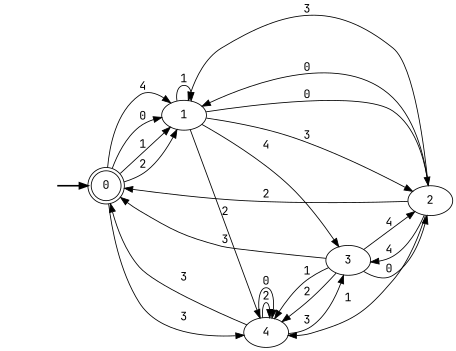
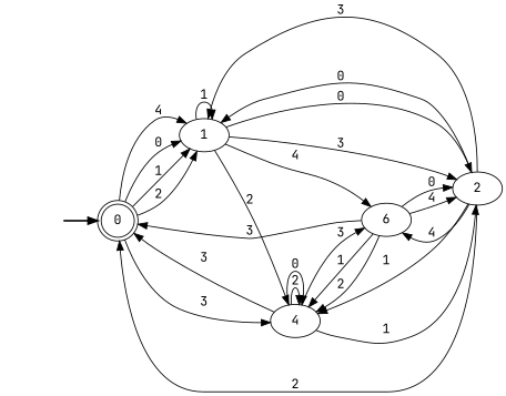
  digraph {
    fontname="JetBrains Mono"
    rankdir=LR
    node [fontname="JetBrains Mono"]
    edge [fontname="JetBrains Mono"]
    fake [style=invisible]
    0 [root=true shape=doublecircle]
    1
    4 [shape=ellipse]
    2
-   3
+   3 [label=6]
    fake -> 0 [style=bold]
    0 -> 1 [label=4]
    0 -> 1 [label=0]
    0 -> 1 [label=1]
    0 -> 1 [label=2]
    0 -> 4 [label=3]
    1 -> 1 [label=1]
    1 -> 4 [label=2]
    1 -> 2 [label=0]
    1 -> 2 [label=3]
    1 -> 3 [label=4]
    4 -> 0 [label=3]
    4 -> 4 [label=2]
    4 -> 4 [label=0]
+   4 -> 2 [label=1]
    4 -> 3 [label=3]
    2 -> 0 [label=2]
    2 -> 1 [label=3]
    2 -> 1 [label=0]
    2 -> 4 [label=1]
    2 -> 3 [label=4]
    3 -> 0 [label=3]
    3 -> 4 [label=1]
    3 -> 4 [label=2]
    3 -> 2 [label=4]
    3 -> 2 [label=0]
  }
